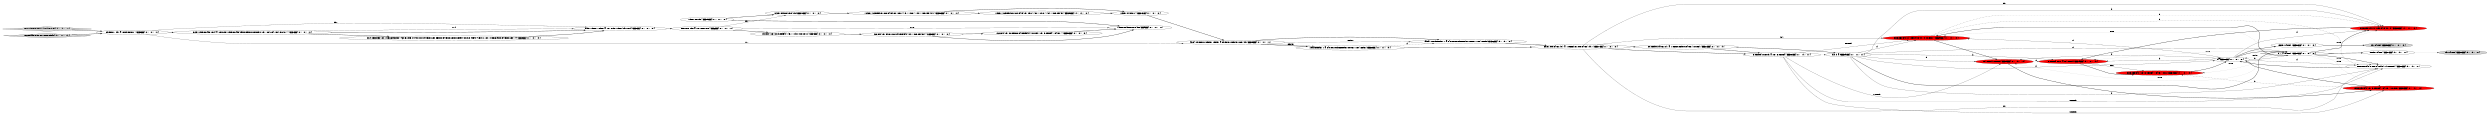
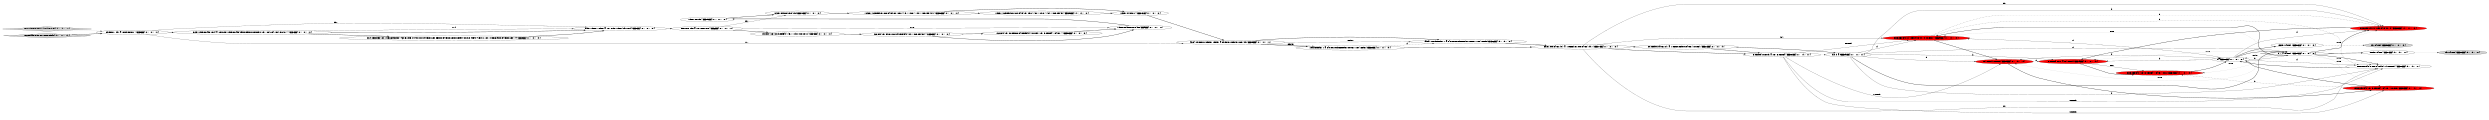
  digraph {
    fontname="DejaVu Sans Mono"
    rankdir=LR
    node [fillcolor=white fontname="DejaVu Sans Mono" shape=ellipse style=filled]
    edge [fontname="DejaVu Sans Mono" style=bold]
    n1 [label="final DirectoryReader reader = DirectoryReader.open(dir)@@@15@@@['1', '1', '1']"]
    n2 [label="AtomicReader r = SlowCompositeReaderWrapper.wrap(reader)@@@22@@@['1', '1', '0']"]
    n3 [label="final AtomicReader r = SlowCompositeReaderWrapper.wrap(reader)@@@16@@@['0', '0', '1']"]
    n4 [label="BinaryDocValues bdv = r.getBinaryDocValues(\"bdv\")@@@17@@@['1', '1', '1']"]
    n5 [fillcolor=red label="assertEquals(new BytesRef(\"value\"),term)@@@30@@@['0', '1', '0']"]
    n6 [label="i++@@@21@@@['1', '1', '1']"]
    n7 [fillcolor=red label="sdv.get(i,scratch)@@@30@@@['1', '0', '0']"]
    n8 [fillcolor=red label="BytesRef term = sdv.get(i)@@@29@@@['0', '1', '0']"]
    n9 [fillcolor=red label="assertEquals(17,getValue(bdv,i,scratch))@@@29@@@['1', '0', '0']"]
    n10 [label="assertEquals(3,getValue(bdv,i,scratch))@@@22@@@['0', '0', '1']"]
    n11 [fillcolor=red label="assertEquals(17,getValue(bdv,i))@@@28@@@['0', '1', '0']"]
    n12 [label="reader.close()@@@32@@@['1', '1', '0']"]
    n13 [label="i < r.maxDoc()@@@20@@@['1', '1', '1']" shape=diamond]
    n14 [label="doc.add(new SortedDocValuesField(\"sorted\",new BytesRef(\"value\")))@@@15@@@['1', '1', '0']"]
    n15 [label="writer.addDocument(doc)@@@9@@@['1', '1', '1']"]
    n16 [label="writer.commit()@@@10@@@['1', '1', '1']"]
    n17 [label="IndexWriter writer = new IndexWriter(dir,conf)@@@5@@@['1', '1', '1']"]
    n18 [label="Document doc = new Document()@@@6@@@['1', '1', '1']"]
    n19 [label="doc.add(new StringField(\"key\",\"doc\",Store.NO))@@@7@@@['1', '1', '1']"]
    n20 [label="writer.addDocument(doc)@@@11@@@['1', '1', '1']"]
    n21 [label="writer.updateBinaryDocValue(new Term(\"key\",\"doc\"),\"bdv\",toBytes(17L))@@@12@@@['1', '1', '1']"]
    n22 [label="writer.shutdown()@@@14@@@['1', '1', '1']"]
    n23 [label="writer.updateBinaryDocValue(new Term(\"key\",\"doc\"),\"bdv\",toBytes(3L))@@@13@@@['0', '0', '1']"]
    n24 [fillcolor=red label="assertEquals(new BytesRef(\"value\"),scratch)@@@31@@@['1', '0', '0']"]
    n25 [label="conf.setCodec(new Lucene49Codec(){@Override public DocValuesFormat getDocValuesFormatForField(String field){return new Lucene49DocValuesFormat()}})@@@5@@@['1', '1', '0']"]
    n26 [fillcolor=lightgray label="dir.close()@@@33@@@['1', '1', '0']"]
    n27 [label="Directory dir = newDirectory()@@@3@@@['1', '1', '1']"]
    n28 [label="IndexWriterConfig conf = newIndexWriterConfig(TEST_VERSION_CURRENT,new MockAnalyzer(random()))@@@4@@@['1', '1', '1']"]
    n29 [label="doc.add(new BinaryDocValuesField(\"bdv\",toBytes(5L)))@@@8@@@['1', '1', '1']"]
    n30 [fillcolor=lightgray label="testUpdateSameDocMultipleTimes['0', '0', '1']" shape=diamond]
    n31 [fillcolor=lightgray label="testDifferentDVFormatPerField['0', '1', '0']" shape=diamond]
    n32 [label="SortedDocValues sdv = r.getSortedDocValues(\"sorted\")@@@24@@@['1', '1', '0']"]
    n33 [label="BytesRef scratch = new BytesRef()@@@18@@@['1', '0', '1']"]
    n34 [label="int i = 0@@@19@@@['1', '1', '1']"]
    n35 [fillcolor=lightgray label="dir.close()@@@25@@@['0', '0', '1']"]
    n36 [label="reader.close()@@@24@@@['0', '0', '1']"]
    n1 -> n2 [label=reader style=solid]
    n1 -> n2
    n1 -> n3
    n1 -> n3 [label=reader style=solid]
    n2 -> n3 [label=0 style=dashed]
    n2 -> n4
    n3 -> n4
    n4 -> n9 [label=bdv style=solid]
    n4 -> n10 [label=bdv style=solid]
    n4 -> n11 [label=bdv style=solid]
    n4 -> n32
    n4 -> n33
    n5 -> n6
    n6 -> n7 [label=i style=solid]
    n6 -> n8 [label=i style=solid]
    n6 -> n9 [label=i style=solid]
    n6 -> n10 [label=i style=solid]
    n6 -> n11 [label=i style=solid]
    n6 -> n12
    n6 -> n13 [label=i style=solid]
    n6 -> n13
    n7 -> n8 [label=0 style=dashed]
    n7 -> n24
    n8 -> n5
    n8 -> n5 [label=term style=solid]
    n9 -> n7
    n9 -> n10 [label=0 style=dashed]
    n9 -> n11 [label=0 style=dashed]
    n10 -> n6
    n11 -> n8
-   n12 -> n26
+   n12 -> n26 [style=dashed]
    n13 -> n5 [label=true style=dotted]
    n13 -> n6 [label=reader style=dotted]
    n13 -> n7 [label=true style=dotted]
    n13 -> n8 [label=true style=dotted]
    n13 -> n9
    n13 -> n9 [label=true style=dotted]
    n13 -> n10
    n13 -> n10 [label=true style=dotted]
    n13 -> n11 [label=true style=dotted]
    n13 -> n11
    n13 -> n24 [label=true style=dotted]
    n13 -> n36
    n14 -> n15
-   n16 -> n15
+   n15 -> n16
    n16 -> n20
    n17 -> n18
    n18 -> n15 [label=true style=solid]
    n18 -> n19
    n18 -> n20 [label=dir style=solid]
    n19 -> n29
    n20 -> n21
    n21 -> n22
    n21 -> n23
    n22 -> n1
    n23 -> n22
    n24 -> n5 [label=0 style=dashed]
    n24 -> n6
    n25 -> n17
    n27 -> n1 [label=dir style=solid]
    n27 -> n17 [label=dir style=solid]
    n27 -> n28
    n28 -> n17 [label=conf style=solid]
    n28 -> n17
    n28 -> n25
    n29 -> n14
    n29 -> n15
-   n30 -> n27
+   n30 -> n27 [style=dotted]
    n31 -> n27
    n32 -> n33
    n32 -> n34
    n33 -> n7 [label=scratch style=solid]
    n33 -> n9 [label=scratch style=solid]
    n33 -> n10 [label=scratch style=solid]
    n33 -> n24 [label=scratch style=solid]
    n33 -> n34 [style=dotted]
-   n34 -> n6 [label=i style=solid]
    n34 -> n7 [label=i style=solid]
    n34 -> n8 [label=i style=solid]
    n34 -> n9 [label=i style=solid]
    n34 -> n10 [label=i style=solid]
    n34 -> n11 [label=i style=solid]
    n34 -> n13 [label=i style=solid]
    n34 -> n13
    n36 -> n35 [style=dotted]
  }
